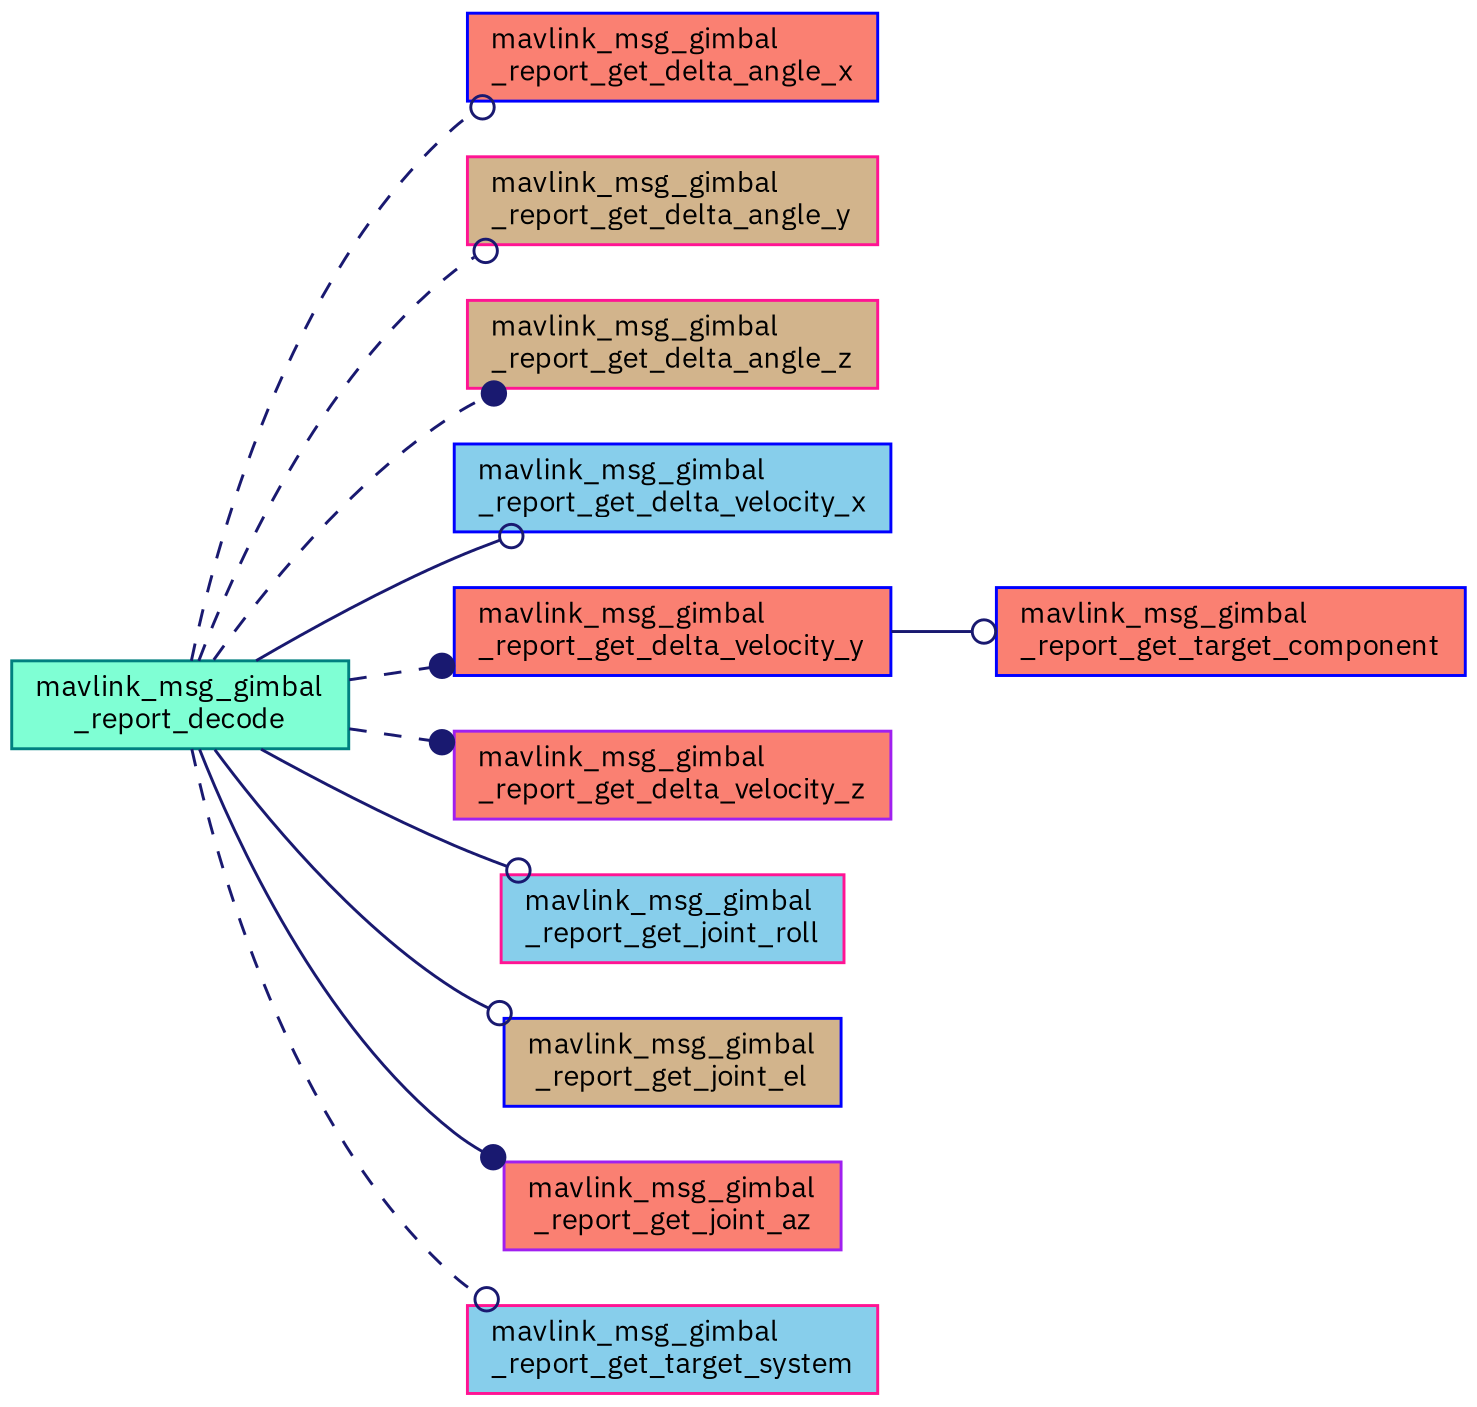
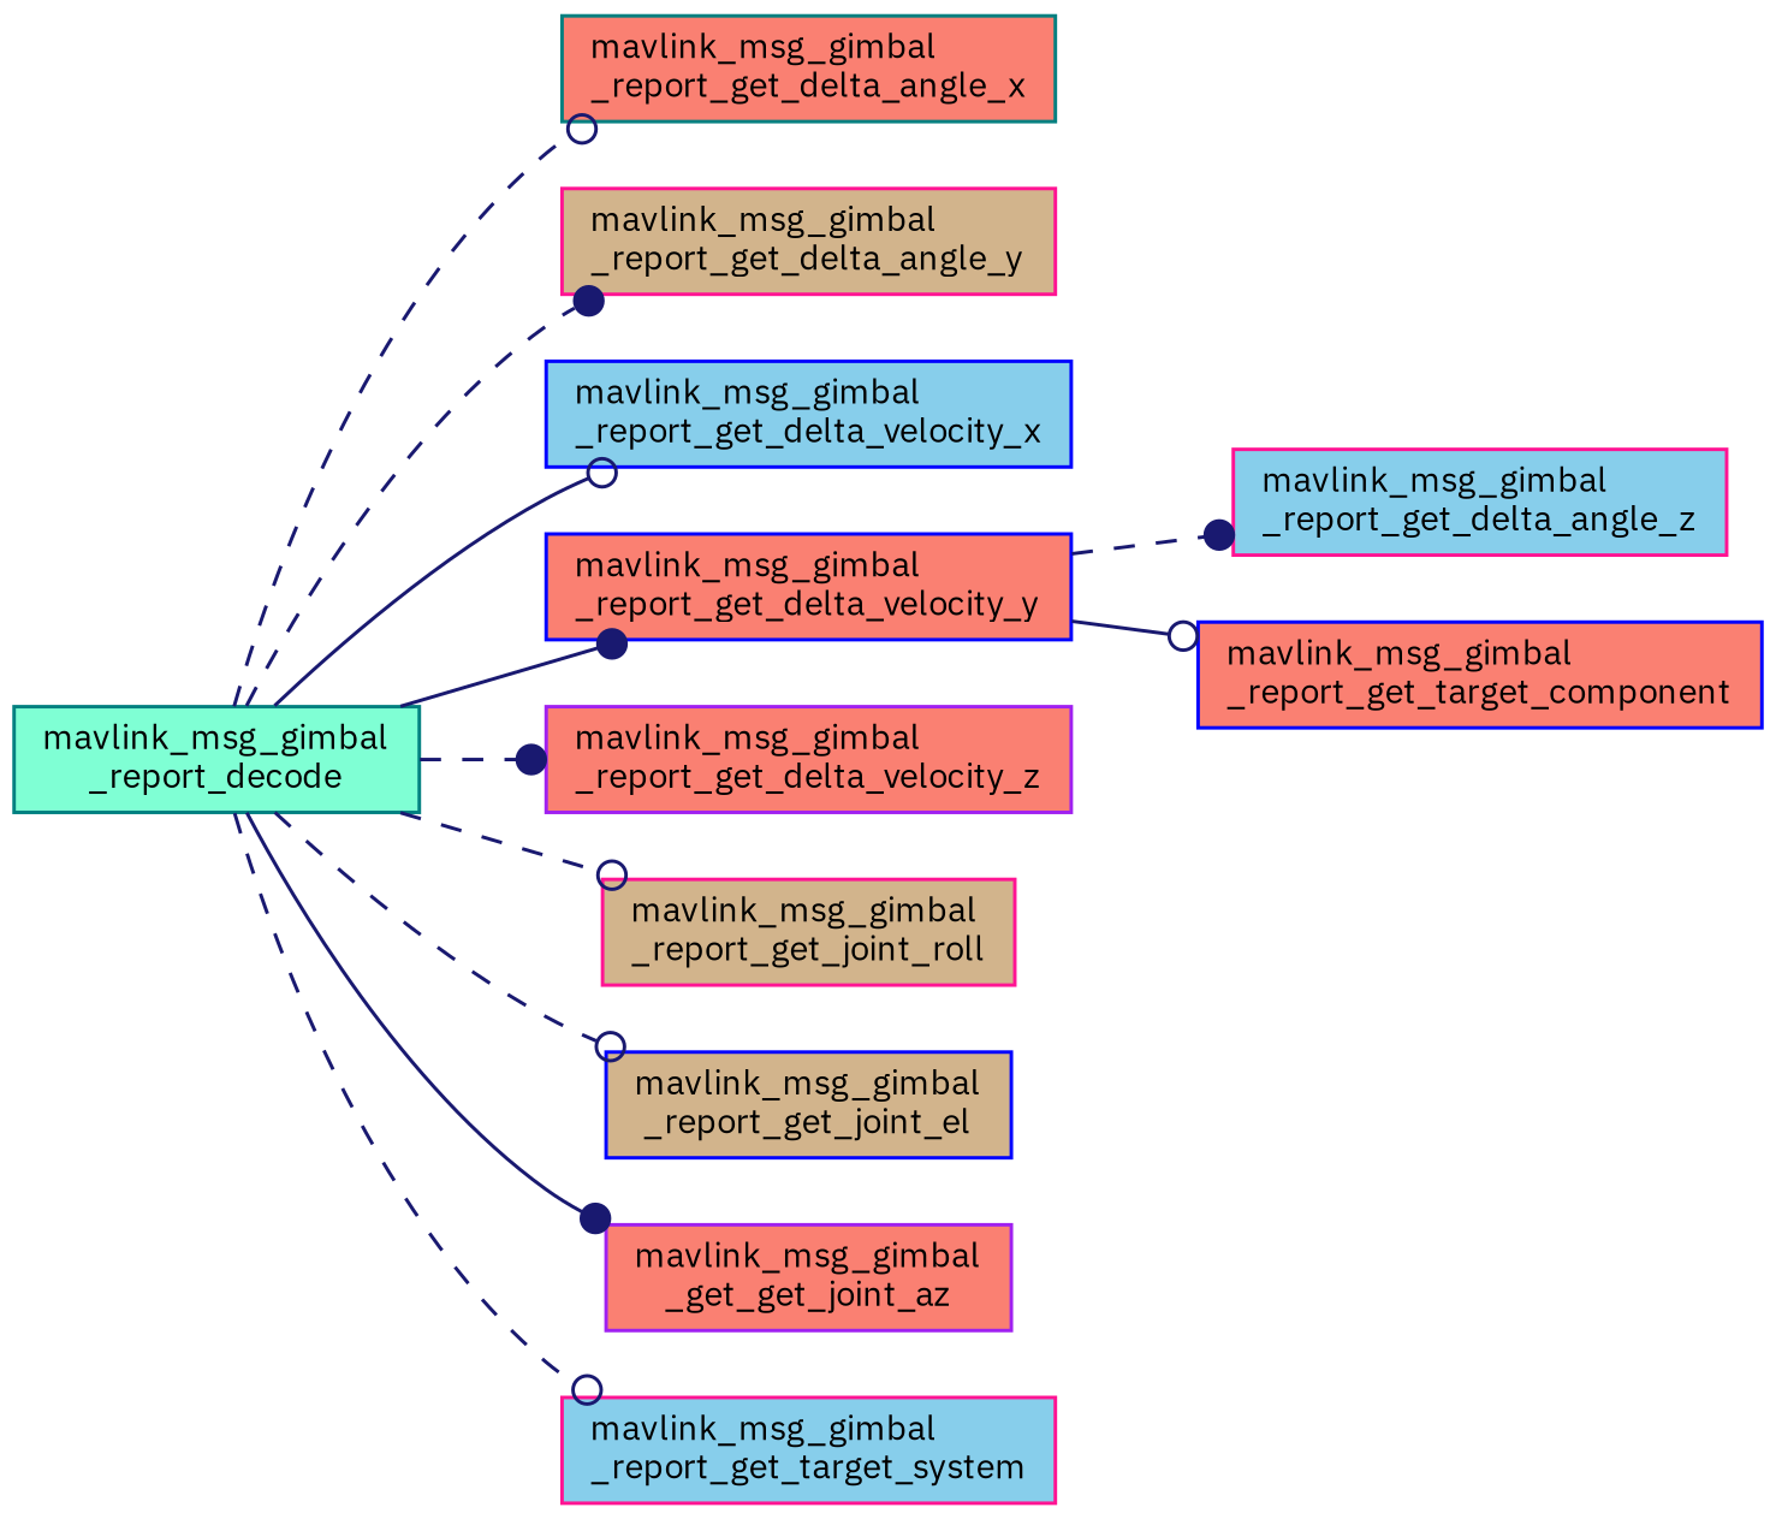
  digraph {
    fontname="IBM Plex Sans"
    rankdir=LR
    node [color=deeppink fillcolor=salmon fontname="IBM Plex Sans" fontsize=10 shape=record style=filled]
    edge [arrowhead=odot color=midnightblue fontname="IBM Plex Sans" fontsize=10 labelfontname=Helvetica labelfontsize=10 style=dashed]
    n1 [color=teal fillcolor=aquamarine fontcolor=black height=0.2 label="mavlink_msg_gimbal\l_report_decode" width=0.4]
-   n2 [color=blue height=0.2 label="mavlink_msg_gimbal\l_report_get_delta_angle_x" width=0.4]
+   n2 [color=teal height=0.2 label="mavlink_msg_gimbal\l_report_get_delta_angle_x" width=0.4]
    n3 [fillcolor=tan height=0.2 label="mavlink_msg_gimbal\l_report_get_delta_angle_y" width=0.4]
-   n4 [fillcolor=tan height=0.2 label="mavlink_msg_gimbal\l_report_get_delta_angle_z" width=0.4]
+   n4 [fillcolor=skyblue height=0.2 label="mavlink_msg_gimbal\l_report_get_delta_angle_z" width=0.4]
    n5 [color=blue fillcolor=skyblue height=0.2 label="mavlink_msg_gimbal\l_report_get_delta_velocity_x" width=0.4]
    n6 [color=blue height=0.2 label="mavlink_msg_gimbal\l_report_get_delta_velocity_y" width=0.4]
    n7 [color=purple height=0.2 label="mavlink_msg_gimbal\l_report_get_delta_velocity_z" width=0.4]
-   n8 [fillcolor=skyblue height=0.2 label="mavlink_msg_gimbal\l_report_get_joint_roll" width=0.4]
+   n8 [fillcolor=tan height=0.2 label="mavlink_msg_gimbal\l_report_get_joint_roll" width=0.4]
    n9 [color=blue fillcolor=tan height=0.2 label="mavlink_msg_gimbal\l_report_get_joint_el" width=0.4]
-   n10 [color=purple height=0.2 label="mavlink_msg_gimbal\l_report_get_joint_az" width=0.4]
+   n10 [color=purple height=0.2 label="mavlink_msg_gimbal\l_get_get_joint_az" width=0.4]
    n11 [fillcolor=skyblue height=0.2 label="mavlink_msg_gimbal\l_report_get_target_system" width=0.4]
    n12 [color=blue height=0.2 label="mavlink_msg_gimbal\l_report_get_target_component" width=0.4]
    n1 -> n2
-   n1 -> n3
-   n1 -> n4 [arrowhead=dot]
+   n1 -> n3 [arrowhead=dot]
+   n6 -> n4 [arrowhead=dot]
    n1 -> n5 [style=solid]
-   n1 -> n6 [arrowhead=dot]
+   n1 -> n6 [arrowhead=dot style=solid]
    n1 -> n7 [arrowhead=dot]
-   n1 -> n8 [style=solid]
-   n1 -> n9 [style=solid]
+   n1 -> n8
+   n1 -> n9
    n1 -> n10 [arrowhead=dot style=solid]
    n1 -> n11
    n6 -> n12 [style=solid]
  }
